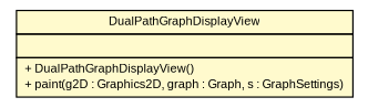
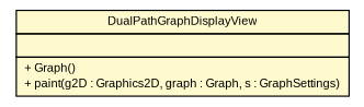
  digraph {
    nodesep=0.25
    ranksep=0.5
-   n1 [fontcolor=black fontname=arial fontsize=9.0 label=<<table title="pfc.views.display.algorithms.DualPathGraphDisplayView" border="0" cellborder="1" cellspacing="0" cellpadding="2" port="p" bgcolor="lemonChiffon" href="./DualPathGraphDisplayView.html"> 		<tr><td><table border="0" cellspacing="0" cellpadding="1"> <tr><td align="center" balign="center"> DualPathGraphDisplayView </td></tr> 		</table></td></tr> 		<tr><td><table border="0" cellspacing="0" cellpadding="1"> <tr><td align="left" balign="left">  </td></tr> 		</table></td></tr> 		<tr><td><table border="0" cellspacing="0" cellpadding="1"> <tr><td align="left" balign="left"> + DualPathGraphDisplayView() </td></tr> <tr><td align="left" balign="left"> + paint(g2D : Graphics2D, graph : Graph, s : GraphSettings) </td></tr> 		</table></td></tr> 		</table>> shape=plaintext]
+   n1 [fontcolor=black fontname=arial fontsize=9.0 label=<<table title="pfc.views.display.algorithms.DualPathGraphDisplayView" border="0" cellborder="1" cellspacing="0" cellpadding="2" port="p" bgcolor="lemonChiffon" href="./DualPathGraphDisplayView.html"> 		<tr><td><table border="0" cellspacing="0" cellpadding="1"> <tr><td align="center" balign="center"> DualPathGraphDisplayView </td></tr> 		</table></td></tr> 		<tr><td><table border="0" cellspacing="0" cellpadding="1"> <tr><td align="left" balign="left">  </td></tr> 		</table></td></tr> 		<tr><td><table border="0" cellspacing="0" cellpadding="1"> <tr><td align="left" balign="left"> + Graph() </td></tr> <tr><td align="left" balign="left"> + paint(g2D : Graphics2D, graph : Graph, s : GraphSettings) </td></tr> 		</table></td></tr> 		</table>> shape=plaintext]
  }
